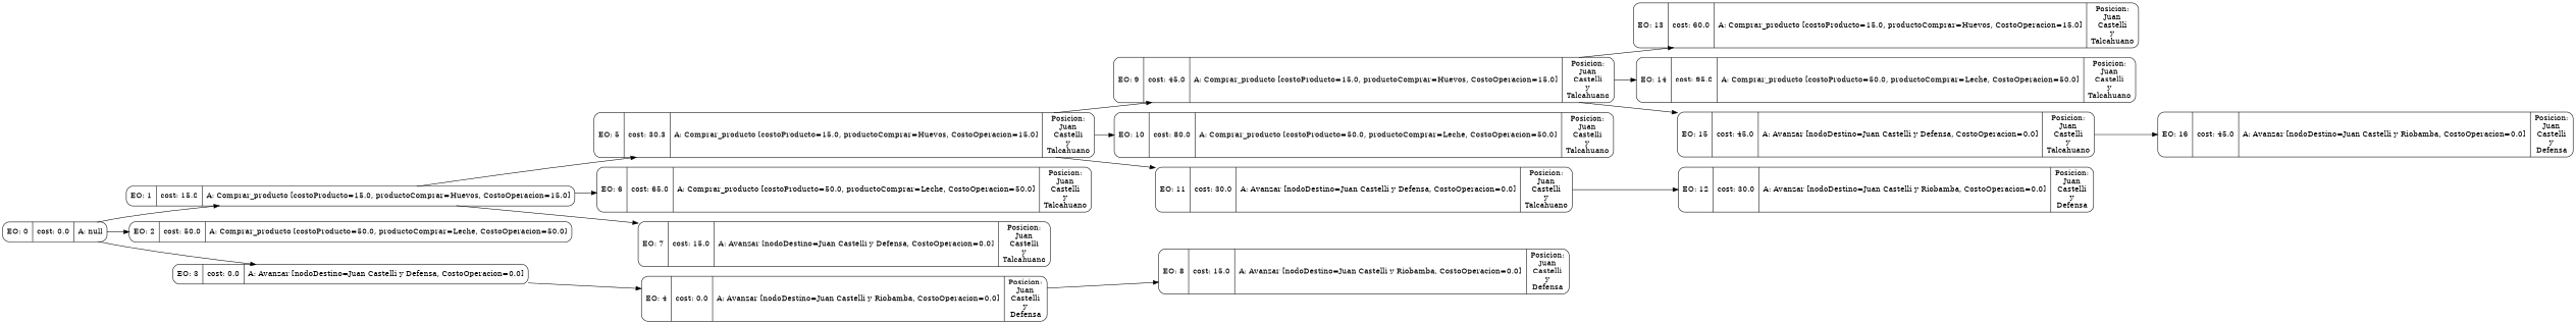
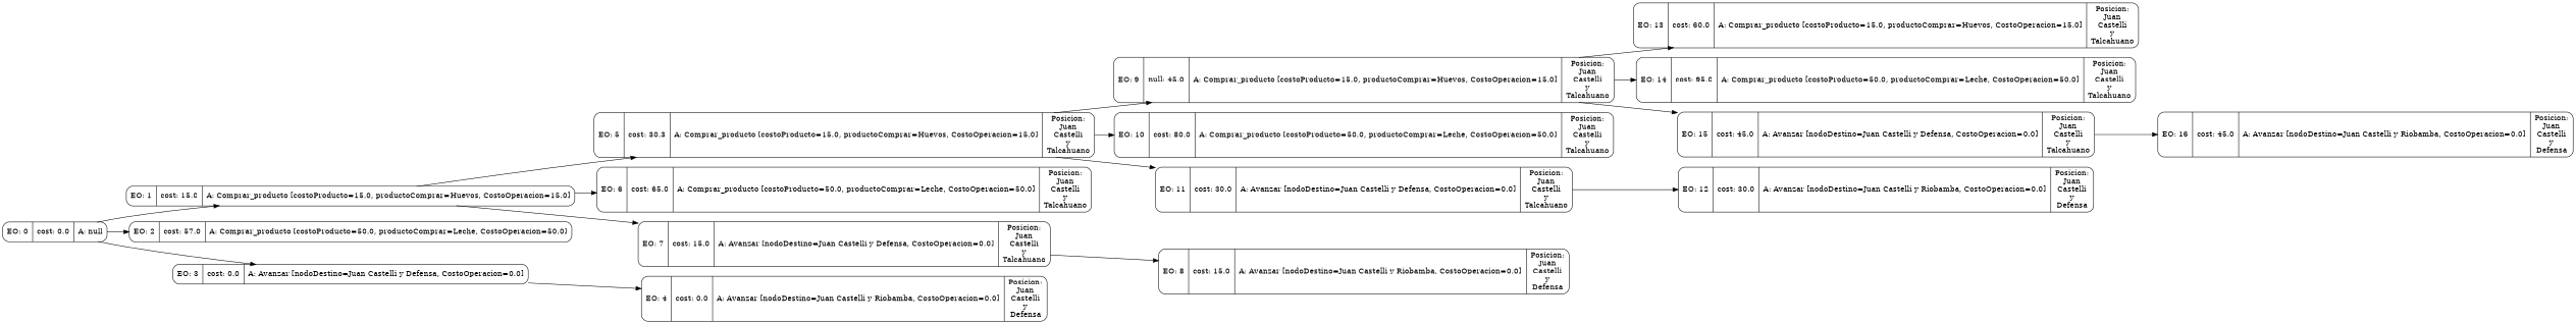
  digraph {
    rankdir=LR
    node [shape=Mrecord]
    n1 [label="{EO: 0|cost: 0.0|A: null}"]
    n2 [label="{EO: 1|cost: 15.0|A: Comprar_producto [costoProducto=15.0, productoComprar=Huevos, CostoOperacion=15.0]}"]
-   n3 [label="{EO: 2|cost: 50.0|A: Comprar_producto [costoProducto=50.0, productoComprar=Leche, CostoOperacion=50.0]}"]
+   n3 [label="{EO: 2|cost: 57.0|A: Comprar_producto [costoProducto=50.0, productoComprar=Leche, CostoOperacion=50.0]}"]
    n4 [label="{EO: 3|cost: 0.0|A: Avanzar [nodoDestino=Juan Castelli y Defensa, CostoOperacion=0.0]}"]
    n5 [label="{EO: 5|cost: 30.3|A: Comprar_producto [costoProducto=15.0, productoComprar=Huevos, CostoOperacion=15.0]|Posicion:\nJuan\nCastelli\ny\nTalcahuano}"]
    n6 [label="{EO: 6|cost: 65.0|A: Comprar_producto [costoProducto=50.0, productoComprar=Leche, CostoOperacion=50.0]|Posicion:\nJuan\nCastelli\ny\nTalcahuano}"]
    n7 [label="{EO: 7|cost: 15.0|A: Avanzar [nodoDestino=Juan Castelli y Defensa, CostoOperacion=0.0]|Posicion:\nJuan\nCastelli\ny\nTalcahuano}"]
    n8 [label="{EO: 4|cost: 0.0|A: Avanzar [nodoDestino=Juan Castelli y Riobamba, CostoOperacion=0.0]|Posicion:\nJuan\nCastelli\ny\nDefensa}"]
-   n9 [label="{EO: 9|cost: 45.0|A: Comprar_producto [costoProducto=15.0, productoComprar=Huevos, CostoOperacion=15.0]|Posicion:\nJuan\nCastelli\ny\nTalcahuano}"]
+   n9 [label="{EO: 9|null: 45.0|A: Comprar_producto [costoProducto=15.0, productoComprar=Huevos, CostoOperacion=15.0]|Posicion:\nJuan\nCastelli\ny\nTalcahuano}"]
    n10 [label="{EO: 10|cost: 80.0|A: Comprar_producto [costoProducto=50.0, productoComprar=Leche, CostoOperacion=50.0]|Posicion:\nJuan\nCastelli\ny\nTalcahuano}"]
    n11 [label="{EO: 11|cost: 30.0|A: Avanzar [nodoDestino=Juan Castelli y Defensa, CostoOperacion=0.0]|Posicion:\nJuan\nCastelli\ny\nTalcahuano}"]
    n12 [label="{EO: 8|cost: 15.0|A: Avanzar [nodoDestino=Juan Castelli y Riobamba, CostoOperacion=0.0]|Posicion:\nJuan\nCastelli\ny\nDefensa}"]
    n13 [label="{EO: 13|cost: 60.0|A: Comprar_producto [costoProducto=15.0, productoComprar=Huevos, CostoOperacion=15.0]|Posicion:\nJuan\nCastelli\ny\nTalcahuano}"]
    n14 [label="{EO: 14|cost: 95.0|A: Comprar_producto [costoProducto=50.0, productoComprar=Leche, CostoOperacion=50.0]|Posicion:\nJuan\nCastelli\ny\nTalcahuano}"]
    n15 [label="{EO: 15|cost: 45.0|A: Avanzar [nodoDestino=Juan Castelli y Defensa, CostoOperacion=0.0]|Posicion:\nJuan\nCastelli\ny\nTalcahuano}"]
    n16 [label="{EO: 12|cost: 30.0|A: Avanzar [nodoDestino=Juan Castelli y Riobamba, CostoOperacion=0.0]|Posicion:\nJuan\nCastelli\ny\nDefensa}"]
    n17 [label="{EO: 16|cost: 45.0|A: Avanzar [nodoDestino=Juan Castelli y Riobamba, CostoOperacion=0.0]|Posicion:\nJuan\nCastelli\ny\nDefensa}"]
    n1 -> n2
    n1 -> n3
    n1 -> n4
    n2 -> n5
    n2 -> n6
    n2 -> n7
    n4 -> n8
    n5 -> n9
    n5 -> n10
    n5 -> n11
-   n8 -> n12
+   n7 -> n12
    n9 -> n13
    n9 -> n14
    n9 -> n15
    n11 -> n16
    n15 -> n17
  }
